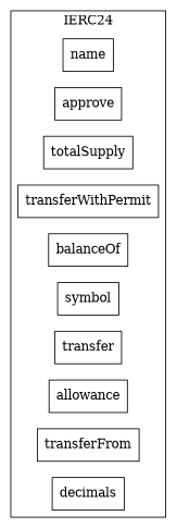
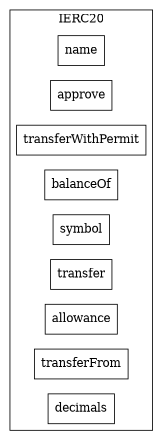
  strict digraph {
    rankdir=LR
    node [shape=box]
    n1 [label=name]
    n2 [label=approve]
-   n3 [label=totalSupply]
    n4 [label=transferWithPermit]
    n5 [label=balanceOf]
    n6 [label=symbol]
    n7 [label=transfer]
    n8 [label=allowance]
    n9 [label=transferFrom]
    n10 [label=decimals]
    subgraph cluster_1 {
-     label=IERC24
+     label=IERC20
      n1
      n2
-     n3
      n4
      n5
      n6
      n7
      n8
      n9
      n10
    }
    subgraph cluster_2 {
      label="[Solidity]"
    }
  }
